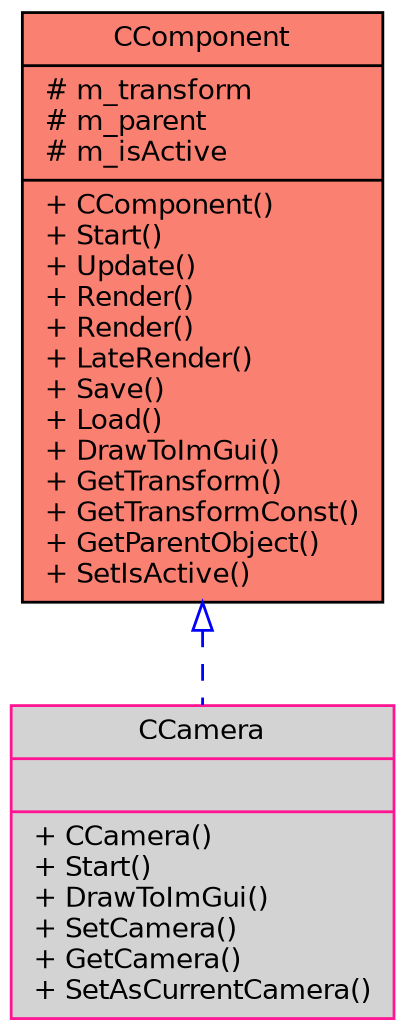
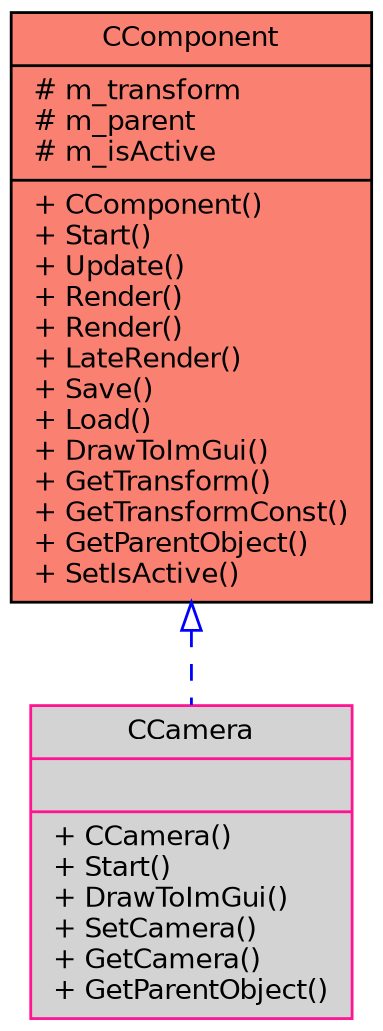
  digraph {
    node [fontname=Helvetica fontsize=10 shape=record style=filled]
-   n1 [color=deeppink fillcolor=lightgrey fontcolor=black height=0.2 label="{CCamera\n||+ CCamera()\l+ Start()\l+ DrawToImGui()\l+ SetCamera()\l+ GetCamera()\l+ SetAsCurrentCamera()\l}" width=0.4]
+   n1 [color=deeppink fillcolor=lightgrey fontcolor=black height=0.2 label="{CCamera\n||+ CCamera()\l+ Start()\l+ DrawToImGui()\l+ SetCamera()\l+ GetCamera()\l+ GetParentObject()\l}" width=0.4]
    n2 [color=black fillcolor=salmon height=0.2 label="{CComponent\n|# m_transform\l# m_parent\l# m_isActive\l|+ CComponent()\l+ Start()\l+ Update()\l+ Render()\l+ Render()\l+ LateRender()\l+ Save()\l+ Load()\l+ DrawToImGui()\l+ GetTransform()\l+ GetTransformConst()\l+ GetParentObject()\l+ SetIsActive()\l}" width=0.4]
    n2 -> n1 [arrowtail=onormal color=blue dir=back fontname=Helvetica fontsize=10 labelfontname=Helvetica labelfontsize=10 style=dashed]
  }
